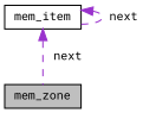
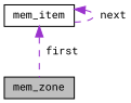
  digraph {
    fontname="Roboto Mono"
    node [color=black fontname="Roboto Mono" fontsize=10 shape=record style=filled]
    edge [color=darkorchid3 dir=back fontname="Roboto Mono" fontsize=10 labelfontname=Helvetica labelfontsize=10 style=dashed]
    n1 [fillcolor=grey75 fontcolor=black height=0.2 label=mem_zone width=0.4]
    n2 [fillcolor=white height=0.2 label=mem_item width=0.4]
-   n2 -> n1 [label=" next"]
+   n2 -> n1 [label=" first"]
    n2 -> n2 [label=" next"]
  }
